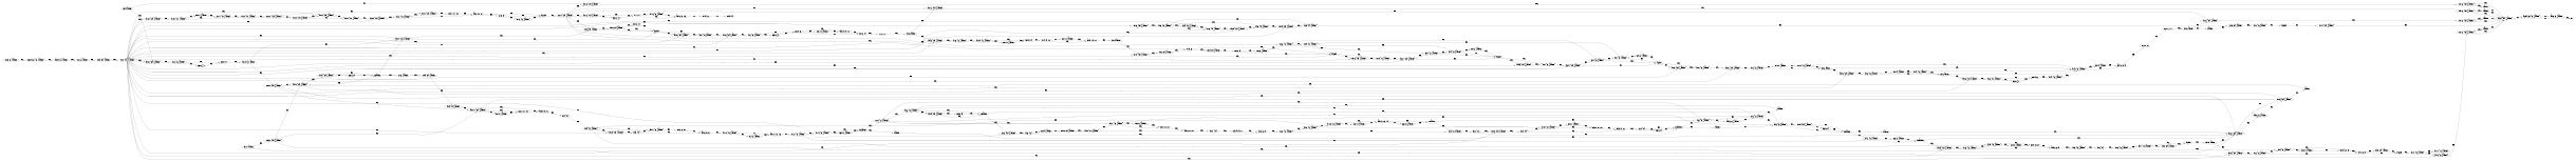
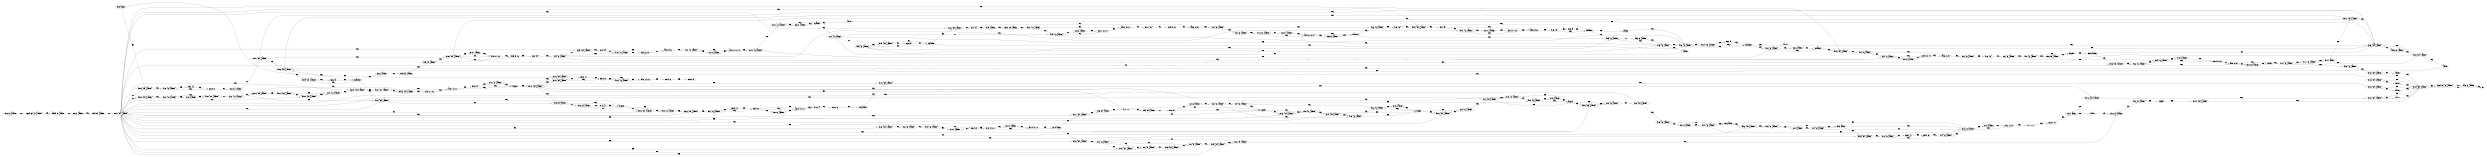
  digraph {
    rankdir=LR
-   n1 [label="sub sp , sp , # address"]
+   n1 [label="stur sp , sp , # address"]
    n2 [label="stp x29 , x30 , [ sp , # address ]"]
    n3 [label="add x29 , sp , # address"]
    n4 [label="mov w8 , # address"]
    n5 [label="sub x9 , x29 , # address"]
    n6 [label="stur x0 , [ x29 , #- address ]"]
    n7 [label="ldur x10 , [ x29 , #- address ]"]
    n8 [label="ldur x12 , [ x29 , #- address ]"]
    n9 [label="ldur x10 , [ x29 , #- address ]"]
    n10 [label="ldur x8 , [ x29 , #- address ]"]
    n11 [label="ldur x1 , [ x29 , #- address ]"]
    n12 [label="ldur x8 , [ x29 , #- address ]"]
    n13 [label="ldur x8 , [ x29 , #- address ]"]
    n14 [label="ldur x8 , [ x29 , #- address ]"]
    n15 [label="ldur x8 , [ x29 , #- address ]"]
    n16 [label="ldur x1 , [ x29 , #- address ]"]
    n17 [label="ldur x9 , [ x29 , #- address ]"]
    n18 [label="ldur x9 , [ x29 , #- address ]"]
    n19 [label="ldur x9 , [ x29 , #- address ]"]
    n20 [label="ldur x9 , [ x29 , #- address ]"]
    n21 [label="ldur x8 , [ x29 , #- address ]"]
    n22 [label="ldur x1 , [ x29 , #- address ]"]
    n23 [label="ldur x8 , [ x29 , #- address ]"]
    n24 [label="ldur x1 , [ x29 , #- address ]"]
    n25 [label="ldur x8 , [ x29 , #- address ]"]
    n26 [label="ldur x8 , [ x29 , #- address ]"]
    n27 [label="ldur x8 , [ x29 , #- address ]"]
    n28 [label="ldur x8 , [ x29 , #- address ]"]
    n29 [label="ldur x8 , [ x29 , #- address ]"]
    n30 [label="ldur x8 , [ x29 , #- address ]"]
    n31 [label="ldur x9 , [ x29 , #- address ]"]
    n32 [label="ldur x8 , [ x29 , #- address ]"]
    n33 [label="ldr x10 , [ x10 , # address ]"]
    n34 [label="str x10 , [ x12 , # address ]"]
    n35 [label="ldr x10 , [ x10 , # address ]"]
    n36 [label="ldr x8 , [ x8 , # address ]"]
    n37 [label="sub x0 , x29 , # address"]
    n38 [label="bl symbol"]
    n39 [label="str x0 , [ x8 , # address ]"]
    n40 [label="ldr x8 , [ x8 , # address ]"]
    n41 [label="ldr x8 , [ x8 , # address ]"]
    n42 [label="ldr x8 , [ x8 , # address ]"]
    n43 [label="sub x8 , x29 , # address"]
    n44 [label="bl symbol"]
    n45 [label="ldr x9 , [ x9 ]"]
    n46 [label="str x8 , [ x9 , # address ]"]
    n47 [label="str x8 , [ x9 , # address ]"]
    n48 [label="str x8 , [ x9 , # address ]"]
    n49 [label="str x0 , [ x8 , # address ]"]
    n50 [label="ldr x0 , [ sp , # address ]"]
    n51 [label="bl symbol"]
    n52 [label="str x0 , [ x8 , # address ]"]
    n53 [label="ldr x0 , [ sp , # address ]"]
    n54 [label="bl symbol"]
    n55 [label="str x0 , [ x8 , # address ]"]
    n56 [label="ldr x8 , [ x8 , # address ]"]
    n57 [label="ldr x8 , [ x8 , # address ]"]
    n58 [label="ldr x8 , [ x8 , # address ]"]
    n59 [label="ldr x8 , [ x8 ]"]
    n60 [label="ldr x8 , [ x8 , # address ]"]
    n61 [label="ldr x9 , [ x9 ]"]
    n62 [label="ldr x8 , [ x8 , # address ]"]
    n63 [label="mov x11 , # address"]
    n64 [label="ldr x10 , [ x10 , # address ]"]
    n65 [label="ldr x10 , [ x10 , # address ]"]
    n66 [label="stur x10 , [ x29 , #- address ]"]
    n67 [label="ldur x10 , [ x29 , #- address ]"]
    n68 [label="ldur x12 , [ x29 , #- address ]"]
    n69 [label="mul x11 , x11 , x12"]
    n70 [label="add x1 , x10 , x11"]
    n71 [label="mov x0 , x9"]
    n72 [label="bl symbol"]
    n73 [label="str w8 , [ sp , # address ]"]
    n74 [label="stur w0 , [ x29 , #- address ]"]
    n75 [label="ldur w8 , [ x29 , #- address ]"]
    n76 [label="ldur w8 , [ x29 , #- address ]"]
    n77 [label="ldur w8 , [ x29 , #- address ]"]
    n78 [label="mov x0 , x8"]
    n79 [label="str x8 , [ sp , # address ]"]
    n80 [label="ldur w8 , [ x29 , #- address ]"]
    n81 [label="cmp w8 , # 0"]
    n82 [label="cset w8 , ne"]
    n83 [label="stur w8 , [ x29 , #- address ]"]
    n84 [label="sub x2 , x29 , # address"]
    n85 [label="stur w8 , [ x29 , #- address ]"]
    n86 [label="sub x9 , x29 , # address"]
    n87 [label="str x9 , [ sp , # address ]"]
    n88 [label="stur w8 , [ x29 , #- address ]"]
    n89 [label="ldr w13 , [ sp , # address ]"]
    n90 [label="and w8 , w8 , w13"]
    n91 [label="mov w9 , w8"]
    n92 [label="sxtw x9 , w9"]
    n93 [label="cbz x9 , address"]
    n94 [label="cmp x8 , # 0"]
    n95 [label="cset w9 , le"]
    n96 [label="b address"]
    n97 [label="ldur w0 , [ x29 , #- address ]"]
    n98 [label="tbnz w9 , # 0 , address"]
    n99 [label="stur xzr , [ x29 , #- address ]"]
    n100 [label="ldur x8 , [ x29 , #- address ]"]
    n101 [label="ldur x10 , [ x29 , #- address ]"]
    n102 [label="ldur x8 , [ x29 , #- address ]"]
    n103 [label="ldur x9 , [ x29 , #- address ]"]
    n104 [label="b.ge address"]
    n105 [label="mov x11 , # address"]
    n106 [label="mul x10 , x11 , x10"]
    n107 [label="add x8 , x8 , # address"]
    n108 [label="ldp x29 , x30 , [ sp , # address ]"]
    n109 [label=ret]
    n110 [label="add sp , sp , # address"]
    n111 [label="mov w3 , # 0"]
    n112 [label="cmp x8 , # 0"]
    n113 [label="cset w9 , eq"]
    n114 [label="mov w10 , # address"]
    n115 [label="and w9 , w9 , w10"]
    n116 [label="mov w8 , w9"]
    n117 [label="sxtw x8 , w8"]
    n118 [label="cbz x8 , address"]
    n119 [label="ldrb w9 , [ x8 , # address ]"]
    n120 [label="b address"]
    n121 [label="cmp x8 , x9"]
    n122 [label="mov x8 , # address"]
    n123 [label="mov w10 , # address"]
    n124 [label="uxtb w9 , w9"]
    n125 [label="lsr w9 , w9 , w10"]
    n126 [label="mov w10 , # address"]
    n127 [label="and w9 , w9 , w10"]
    n128 [label="cbz w9 , address"]
    n129 [label="sub x9 , x29 , # address"]
    n130 [label="ldr x9 , [ x9 , # address ]"]
    n131 [label="add x9 , x9 , x10"]
    n132 [label="ldr x9 , [ x9 ]"]
    n133 [label="str x9 , [ sp , # address ]"]
    n134 [label="ldr x10 , [ sp , # address ]"]
    n135 [label="ldr x10 , [ sp , # address ]"]
    n136 [label="ldr x9 , [ sp , # address ]"]
    n137 [label="mul x8 , x8 , x10"]
    n138 [label="mov x11 , # address"]
    n139 [label="mul x10 , x11 , x10"]
    n140 [label="mov x10 , # address"]
    n141 [label="mul x9 , x10 , x9"]
    n142 [label="add x8 , x9 , x8"]
    n143 [label="ldr w12 , [ x8 , # address ]"]
    n144 [label="mov w13 , # address"]
    n145 [label="and w12 , w12 , w13"]
    n146 [label="str w12 , [ sp , # address ]"]
    n147 [label="ldr w12 , [ sp , # address ]"]
    n148 [label="ldr w8 , [ sp , # address ]"]
    n149 [label="cmp w12 , # address"]
    n150 [label="b.eq address"]
    n151 [label="cmp w8 , # address"]
    n152 [label="b.ne address"]
    n153 [label="str xzr , [ sp , # address ]"]
    n154 [label="b address"]
    n155 [label="ldr x8 , [ sp , # address ]"]
    n156 [label="ldr x8 , [ sp , # address ]"]
    n157 [label="ldr x11 , [ sp , # address ]"]
    n158 [label="ldr x8 , [ sp , # address ]"]
    n159 [label="ldur x9 , [ x29 , #- address ]"]
    n160 [label="b.ge address"]
    n161 [label="ldur x9 , [ x29 , #- address ]"]
    n162 [label="b.ne address"]
    n163 [label="mov x12 , # address"]
    n164 [label="mul x11 , x12 , x11"]
    n165 [label="add x8 , x8 , # address"]
    n166 [label="sub x8 , x29 , # address"]
    n167 [label="ldr x0 , [ x8 , # address ]"]
    n168 [label="bl symbol"]
    n169 [label="mov x2 , x9"]
    n170 [label="mov w3 , # address"]
    n171 [label="ldr x2 , [ sp , # address ]"]
    n172 [label="ldr x2 , [ sp , # address ]"]
    n173 [label="mov w3 , # address"]
    n174 [label="mov w3 , # address"]
    n175 [label="mov w10 , # address"]
    n176 [label="cbz x8 , address"]
    n177 [label="str w10 , [ sp , # address ]"]
    n178 [label="ldr w8 , [ sp , # address ]"]
    n179 [label="mov w9 , # address"]
    n180 [label="and w8 , w8 , w9"]
    n181 [label="mov w10 , w8"]
    n182 [label="mov w9 , # address"]
    n183 [label="cbz x8 , address"]
    n184 [label="cmp x8 , x9"]
    n185 [label="stur x8 , [ x29 , #- address ]"]
    n186 [label="sxtw x10 , w10"]
    n187 [label="cbz x10 , address"]
    n188 [label="b address"]
    n189 [label="b address"]
    n190 [label="str w9 , [ sp , # address ]"]
    n191 [label="cmp x8 , # 0"]
    n192 [label="cset w9 , eq"]
    n193 [label="cmp x8 , x9"]
    n194 [label="b address"]
    n195 [label="mov x9 , # address"]
    n196 [label="add x8 , x8 , x9"]
    n197 [label="sub x10 , x29 , # address"]
    n198 [label="str x8 , [ sp , # address ]"]
    n199 [label="ldr x10 , [ x10 , # address ]"]
    n200 [label="add x10 , x10 , x11"]
    n201 [label="ldr x10 , [ x10 ]"]
    n202 [label="mul x9 , x9 , x10"]
    n203 [label="ldr x8 , [ sp , # address ]"]
    n204 [label="ldr x8 , [ sp , # address ]"]
    n205 [label="ldr w13 , [ x8 , # address ]"]
    n206 [label="ldr x8 , [ x8 ]"]
    n207 [label="mov w14 , # address"]
    n208 [label="and w13 , w13 , w14"]
    n209 [label="cmp w13 , # address"]
    n210 [label="b.ne address"]
    n211 [label="str x8 , [ sp , # address ]"]
    n212 [label="b.ne address"]
    n213 [label="b address"]
    n214 [label="str w9 , [ sp , # address ]"]
    n215 [label="add x8 , x8 , x9"]
    n216 [label="b address"]
    n217 [label="b address"]
    n218 [label="add x9 , x9 , x10"]
    n219 [label="ldr x9 , [ x9 ]"]
    n220 [label="cmp x8 , x9"]
    n221 [label="stur wzr , [ x29 , #- address ]"]
    n222 [label="ldr x8 , [ x8 , # address ]"]
    n223 [label="ldr x8 , [ x8 ]"]
    n224 [label="str x8 , [ sp , # address ]"]
    n225 [label="ldr x1 , [ sp , # address ]"]
    n226 [label="ldr x9 , [ sp , # address ]"]
    n227 [label="sub x0 , x29 , # address"]
    n228 [label="bl symbol"]
    n229 [label="mov x10 , # address"]
    n230 [label="mul x9 , x10 , x9"]
    n231 [label="cbnz x0 , address"]
    n232 [label="add x1 , x8 , x9"]
    n233 [label="sub x0 , x29 , # address"]
    n234 [label="bl symbol"]
    n235 [label="str w0 , [ sp , # address ]"]
    n236 [label="ldr w11 , [ sp , # address ]"]
    n237 [label="ldr w8 , [ sp , # address ]"]
    n238 [label="cbz w11 , address"]
    n239 [label="stur w8 , [ x29 , #- address ]"]
    n240 [label="stur xzr , [ x29 , #- address ]"]
    n241 [label="b address"]
    n1 -> n2 [label=CFG]
    n2 -> n3 [label=CFG]
    n3 -> n4 [label=CFG]
    n4 -> n5 [label=CFG]
    n5 -> n6 [label=CFG]
    n6 -> n7 [label=DFG]
    n6 -> n8 [label=DFG]
    n6 -> n9 [label=DFG]
    n6 -> n10 [label=DFG]
    n6 -> n11 [label=DFG]
    n6 -> n12 [label=DFG]
    n6 -> n13 [label=DFG]
    n6 -> n14 [label=DFG]
    n6 -> n15 [label=DFG]
    n6 -> n16 [label=DFG]
    n6 -> n17 [label=DFG]
    n6 -> n18 [label=DFG]
    n6 -> n19 [label=DFG]
    n6 -> n20 [label=DFG]
    n6 -> n21 [label=DFG]
    n6 -> n22 [label=DFG]
    n6 -> n23 [label=DFG]
    n6 -> n24 [label=DFG]
    n6 -> n25 [label=DFG]
    n6 -> n26 [label=DFG]
    n6 -> n27 [label=DFG]
    n6 -> n28 [label=DFG]
    n6 -> n29 [label=DFG]
    n6 -> n30 [label=DFG]
    n6 -> n31 [label=DFG]
    n6 -> n32 [label=DFG]
    n7 -> n33 [label=DFG]
    n8 -> n34 [label=DFG]
    n9 -> n35 [label=DFG]
    n10 -> n36 [label=DFG]
    n11 -> n37 [label=CFG]
    n11 -> n38 [label=DFG]
    n12 -> n39 [label=DFG]
    n13 -> n40 [label=DFG]
    n14 -> n41 [label=DFG]
    n15 -> n42 [label=DFG]
    n16 -> n43 [label=CFG]
    n16 -> n44 [label=DFG]
    n17 -> n45 [label=DFG]
    n18 -> n46 [label=DFG]
    n19 -> n47 [label=DFG]
    n20 -> n48 [label=DFG]
    n21 -> n49 [label=DFG]
    n22 -> n50 [label=CFG]
    n22 -> n51 [label=DFG]
    n23 -> n52 [label=DFG]
    n24 -> n53 [label=CFG]
    n24 -> n54 [label=DFG]
    n25 -> n55 [label=DFG]
    n26 -> n56 [label=DFG]
    n27 -> n57 [label=DFG]
    n28 -> n58 [label=DFG]
    n29 -> n59 [label=DFG]
    n30 -> n60 [label=DFG]
    n31 -> n61 [label=DFG]
    n32 -> n62 [label=DFG]
    n33 -> n63 [label=CFG]
    n33 -> n64 [label=DFG]
    n34 -> n9 [label=CFG]
    n35 -> n68 [label=CFG]
    n35 -> n70 [label=DFG]
    n36 -> n94 [label=CFG]
    n36 -> n95 [label=DFG]
    n37 -> n38 [label=DFG]
    n37 -> n84 [label=CFG]
    n38 -> n12 [label=CFG]
    n38 -> n39 [label=DFG]
    n39 -> n13 [label=CFG]
    n40 -> n112 [label=CFG]
    n40 -> n113 [label=DFG]
    n41 -> n119 [label=DFG]
    n42 -> n18 [label=CFG]
    n42 -> n46 [label=DFG]
    n42 -> n47 [label=DFG]
    n42 -> n48 [label=DFG]
    n43 -> n78 [label=CFG]
    n44 -> n21 [label=CFG]
    n44 -> n49 [label=DFG]
    n45 -> n134 [label=CFG]
    n45 -> n142 [label=DFG]
    n46 -> n19 [label=CFG]
    n47 -> n20 [label=CFG]
    n48 -> n166 [label=CFG]
    n49 -> n22 [label=CFG]
    n50 -> n51 [label=DFG]
    n50 -> n171 [label=CFG]
    n51 -> n23 [label=CFG]
    n51 -> n52 [label=DFG]
    n52 -> n24 [label=CFG]
    n53 -> n54 [label=DFG]
    n53 -> n172 [label=CFG]
    n54 -> n25 [label=CFG]
    n54 -> n55 [label=DFG]
    n55 -> n26 [label=CFG]
    n56 -> n175 [label=CFG]
    n56 -> n176 [label=DFG]
    n57 -> n182 [label=CFG]
    n57 -> n183 [label=DFG]
    n58 -> n191 [label=CFG]
    n58 -> n192 [label=DFG]
    n59 -> n195 [label=CFG]
    n59 -> n196 [label=DFG]
    n60 -> n136 [label=CFG]
    n60 -> n215 [label=DFG]
    n61 -> n135 [label=CFG]
    n61 -> n218 [label=DFG]
    n62 -> n226 [label=CFG]
    n62 -> n232 [label=DFG]
    n63 -> n64 [label=CFG]
    n64 -> n65 [label=DFG]
    n65 -> n66 [label=DFG]
    n66 -> n67 [label=DFG]
    n66 -> n68 [label=DFG]
    n67 -> n8 [label=CFG]
    n67 -> n34 [label=DFG]
    n68 -> n69 [label=DFG]
    n69 -> n70 [label=DFG]
    n70 -> n71 [label=CFG]
    n70 -> n72 [label=DFG]
    n71 -> n72 [label=DFG]
    n71 -> n73 [label=CFG]
    n72 -> n74 [label=DFG]
    n73 -> n72 [label=CFG]
    n74 -> n37 [label=DFG]
    n74 -> n75 [label=DFG]
    n74 -> n76 [label=DFG]
    n74 -> n77 [label=DFG]
    n74 -> n78 [label=DFG]
    n74 -> n79 [label=DFG]
    n74 -> n80 [label=DFG]
    n75 -> n81 [label=CFG]
    n75 -> n82 [label=DFG]
    n76 -> n83 [label=DFG]
    n77 -> n85 [label=DFG]
    n78 -> n44 [label=DFG]
    n78 -> n86 [label=CFG]
    n79 -> n50 [label=DFG]
    n79 -> n53 [label=DFG]
    n79 -> n87 [label=CFG]
    n80 -> n88 [label=DFG]
    n81 -> n82 [label=CFG]
    n82 -> n89 [label=CFG]
    n82 -> n90 [label=DFG]
    n83 -> n96 [label=CFG]
    n83 -> n97 [label=DFG]
    n84 -> n38 [label=DFG]
    n84 -> n111 [label=CFG]
    n85 -> n97 [label=DFG]
    n85 -> n120 [label=CFG]
    n86 -> n169 [label=CFG]
    n87 -> n44 [label=CFG]
    n87 -> n171 [label=DFG]
    n87 -> n172 [label=DFG]
    n88 -> n97 [label=DFG]
    n88 -> n189 [label=CFG]
    n89 -> n90 [label=CFG]
    n90 -> n91 [label=DFG]
    n91 -> n92 [label=DFG]
    n93 -> n10 [label=CFG]
    n93 -> n76 [label=CFG]
    n94 -> n95 [label=CFG]
    n95 -> n98 [label=DFG]
    n96 -> n97 [label=CFG]
    n97 -> n108 [label=CFG]
    n97 -> n109 [label=DFG]
    n98 -> n11 [label=CFG]
    n98 -> n99 [label=CFG]
    n99 -> n100 [label=DFG]
    n99 -> n101 [label=DFG]
    n99 -> n102 [label=DFG]
    n100 -> n103 [label=CFG]
    n100 -> n104 [label=DFG]
    n101 -> n105 [label=CFG]
    n101 -> n106 [label=DFG]
    n102 -> n107 [label=DFG]
    n103 -> n104 [label=DFG]
    n103 -> n121 [label=CFG]
    n104 -> n11 [label=CFG]
    n104 -> n122 [label=CFG]
    n105 -> n106 [label=CFG]
    n106 -> n131 [label=DFG]
    n107 -> n185 [label=DFG]
    n108 -> n110 [label=CFG]
    n110 -> n109 [label=CFG]
    n111 -> n38 [label=CFG]
    n112 -> n113 [label=CFG]
    n113 -> n114 [label=CFG]
    n113 -> n115 [label=DFG]
    n113 -> n116 [label=DFG]
    n114 -> n115 [label=CFG]
    n115 -> n116 [label=DFG]
    n116 -> n117 [label=DFG]
    n117 -> n118 [label=DFG]
    n118 -> n14 [label=CFG]
    n118 -> n77 [label=CFG]
    n119 -> n123 [label=CFG]
    n119 -> n124 [label=DFG]
    n120 -> n97 [label=CFG]
    n121 -> n104 [label=CFG]
    n122 -> n129 [label=CFG]
    n123 -> n124 [label=CFG]
    n124 -> n125 [label=DFG]
    n125 -> n126 [label=CFG]
    n125 -> n127 [label=DFG]
    n126 -> n127 [label=CFG]
    n127 -> n128 [label=DFG]
    n128 -> n15 [label=CFG]
    n128 -> n16 [label=CFG]
    n129 -> n130 [label=CFG]
    n130 -> n101 [label=CFG]
    n130 -> n131 [label=DFG]
    n131 -> n132 [label=DFG]
    n132 -> n133 [label=DFG]
    n133 -> n17 [label=CFG]
    n133 -> n134 [label=DFG]
    n133 -> n135 [label=DFG]
    n133 -> n136 [label=DFG]
    n134 -> n137 [label=DFG]
    n135 -> n138 [label=CFG]
    n135 -> n139 [label=DFG]
    n136 -> n140 [label=CFG]
    n136 -> n141 [label=DFG]
    n137 -> n142 [label=DFG]
    n138 -> n139 [label=CFG]
    n139 -> n218 [label=DFG]
    n140 -> n141 [label=CFG]
    n141 -> n215 [label=DFG]
    n142 -> n143 [label=DFG]
    n143 -> n144 [label=CFG]
    n143 -> n145 [label=DFG]
    n144 -> n145 [label=CFG]
    n145 -> n146 [label=DFG]
    n146 -> n147 [label=DFG]
    n146 -> n148 [label=DFG]
    n147 -> n149 [label=CFG]
    n147 -> n150 [label=DFG]
    n148 -> n151 [label=CFG]
    n148 -> n152 [label=DFG]
    n149 -> n150 [label=CFG]
    n150 -> n153 [label=CFG]
    n150 -> n154 [label=CFG]
    n151 -> n152 [label=CFG]
    n152 -> n30 [label=CFG]
    n152 -> n102 [label=CFG]
    n153 -> n155 [label=DFG]
    n153 -> n156 [label=DFG]
    n153 -> n157 [label=DFG]
    n153 -> n158 [label=DFG]
    n154 -> n102 [label=CFG]
    n155 -> n159 [label=CFG]
    n155 -> n160 [label=DFG]
    n156 -> n161 [label=CFG]
    n156 -> n162 [label=DFG]
    n157 -> n163 [label=CFG]
    n157 -> n164 [label=DFG]
    n158 -> n165 [label=DFG]
    n159 -> n160 [label=DFG]
    n159 -> n184 [label=CFG]
    n160 -> n29 [label=CFG]
    n160 -> n156 [label=CFG]
    n161 -> n162 [label=DFG]
    n161 -> n193 [label=CFG]
    n162 -> n148 [label=CFG]
    n162 -> n194 [label=CFG]
    n163 -> n164 [label=CFG]
    n164 -> n200 [label=DFG]
    n165 -> n211 [label=DFG]
    n166 -> n167 [label=CFG]
    n167 -> n168 [label=DFG]
    n168 -> n221 [label=CFG]
    n169 -> n44 [label=DFG]
    n169 -> n170 [label=CFG]
    n170 -> n79 [label=CFG]
    n171 -> n51 [label=DFG]
    n171 -> n173 [label=CFG]
    n172 -> n54 [label=DFG]
    n172 -> n174 [label=CFG]
    n173 -> n51 [label=CFG]
    n174 -> n54 [label=CFG]
    n175 -> n177 [label=CFG]
    n176 -> n27 [label=CFG]
    n176 -> n178 [label=CFG]
    n177 -> n176 [label=CFG]
    n177 -> n178 [label=DFG]
    n178 -> n179 [label=CFG]
    n178 -> n180 [label=DFG]
    n179 -> n180 [label=CFG]
    n180 -> n181 [label=DFG]
    n181 -> n186 [label=DFG]
    n182 -> n190 [label=CFG]
    n183 -> n28 [label=CFG]
    n183 -> n178 [label=CFG]
    n184 -> n160 [label=CFG]
    n185 -> n100 [label=DFG]
    n185 -> n101 [label=DFG]
    n185 -> n102 [label=DFG]
    n185 -> n213 [label=CFG]
    n186 -> n187 [label=DFG]
    n187 -> n80 [label=CFG]
    n187 -> n188 [label=CFG]
    n188 -> n166 [label=CFG]
    n189 -> n97 [label=CFG]
    n190 -> n178 [label=DFG]
    n190 -> n183 [label=CFG]
    n191 -> n192 [label=CFG]
    n192 -> n214 [label=DFG]
    n193 -> n162 [label=CFG]
    n194 -> n102 [label=CFG]
    n195 -> n197 [label=CFG]
    n196 -> n198 [label=DFG]
    n197 -> n199 [label=CFG]
    n198 -> n203 [label=DFG]
    n198 -> n204 [label=DFG]
    n199 -> n157 [label=CFG]
    n199 -> n200 [label=DFG]
    n200 -> n201 [label=DFG]
    n201 -> n202 [label=DFG]
    n202 -> n196 [label=DFG]
    n203 -> n205 [label=DFG]
    n204 -> n206 [label=DFG]
    n205 -> n207 [label=CFG]
    n205 -> n208 [label=DFG]
    n206 -> n31 [label=CFG]
    n206 -> n212 [label=DFG]
    n207 -> n208 [label=CFG]
    n208 -> n209 [label=CFG]
    n208 -> n210 [label=DFG]
    n209 -> n210 [label=CFG]
    n210 -> n158 [label=CFG]
    n210 -> n204 [label=CFG]
    n211 -> n155 [label=DFG]
    n211 -> n156 [label=DFG]
    n211 -> n157 [label=DFG]
    n211 -> n158 [label=DFG]
    n211 -> n216 [label=CFG]
    n212 -> n158 [label=CFG]
    n212 -> n217 [label=CFG]
    n213 -> n100 [label=CFG]
    n214 -> n178 [label=DFG]
    n215 -> n222 [label=DFG]
    n216 -> n155 [label=CFG]
    n217 -> n156 [label=CFG]
    n218 -> n219 [label=DFG]
    n219 -> n212 [label=DFG]
    n219 -> n220 [label=CFG]
    n220 -> n212 [label=CFG]
    n221 -> n97 [label=DFG]
    n222 -> n223 [label=DFG]
    n223 -> n224 [label=DFG]
    n224 -> n225 [label=DFG]
    n224 -> n226 [label=DFG]
    n225 -> n227 [label=CFG]
    n225 -> n228 [label=DFG]
    n226 -> n229 [label=CFG]
    n226 -> n230 [label=DFG]
    n227 -> n228 [label=DFG]
    n228 -> n231 [label=DFG]
    n229 -> n230 [label=CFG]
    n230 -> n232 [label=DFG]
    n231 -> n32 [label=CFG]
    n231 -> n102 [label=CFG]
    n232 -> n233 [label=CFG]
    n232 -> n234 [label=DFG]
    n233 -> n234 [label=DFG]
    n234 -> n235 [label=DFG]
    n235 -> n236 [label=DFG]
    n235 -> n237 [label=DFG]
+   n236 -> n238 [label=DFG]
    n237 -> n239 [label=DFG]
    n238 -> n237 [label=CFG]
    n238 -> n240 [label=CFG]
    n239 -> n97 [label=DFG]
    n239 -> n241 [label=CFG]
    n240 -> n100 [label=DFG]
    n240 -> n101 [label=DFG]
    n240 -> n102 [label=DFG]
    n241 -> n97 [label=CFG]
  }
